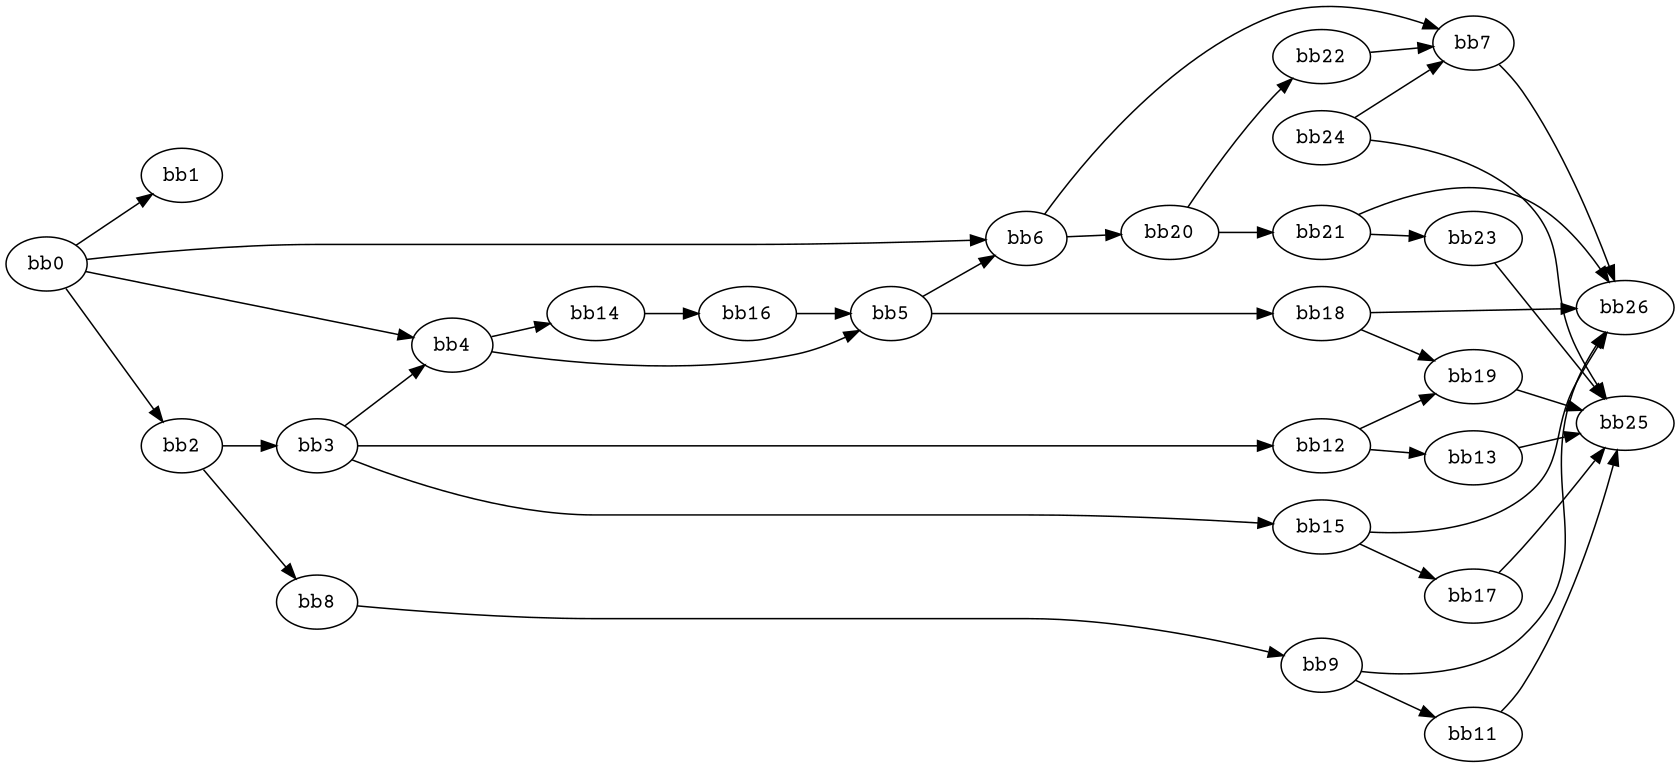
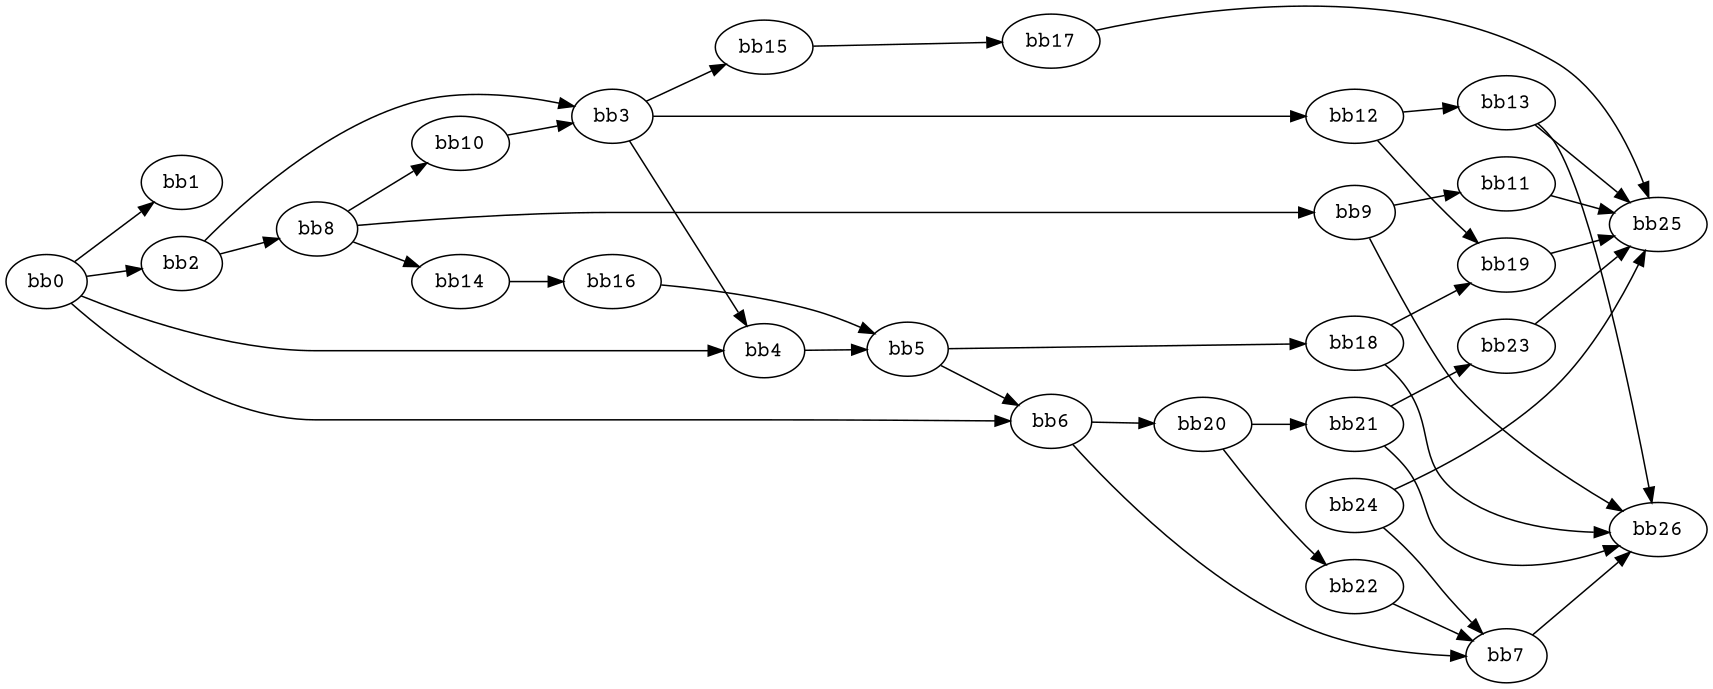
  digraph {
    fontname="Courier Prime"
    rankdir=LR
    node [fontname="Courier Prime"]
    edge [fontname="Courier Prime"]
    n1 [label="bb0\l"]
    n2 [label="bb1\l"]
    n3 [label="bb2\l"]
    n4 [label="bb4\l"]
    n5 [label="bb6\l"]
    n6 [label="bb3\l"]
    n7 [label="bb8\l"]
    n8 [label="bb5\l"]
    n9 [label="bb14\l"]
    n10 [label="bb7\l"]
    n11 [label="bb20\l"]
    n12 [label="bb12\l"]
    n13 [label="bb15\l"]
    n14 [label="bb9\l"]
+   n15 [label="bb10\l"]
    n16 [label="bb13\l"]
    n17 [label="bb19\l"]
    n18 [label="bb18\l"]
    n19 [label="bb16\l"]
    n20 [label="bb26\l"]
    n21 [label="bb21\l"]
    n22 [label="bb22\l"]
    n23 [label="bb24\l"]
    n24 [label="bb25\l"]
    n25 [label="bb11\l"]
    n26 [label="bb17\l"]
    n27 [label="bb23\l"]
    n1 -> n2
    n1 -> n3
    n1 -> n4
    n1 -> n5
    n3 -> n6
    n3 -> n7
    n4 -> n8
-   n4 -> n9
+   n7 -> n9
    n5 -> n10
    n5 -> n11
    n6 -> n4
    n6 -> n12
    n6 -> n13
    n7 -> n14
+   n7 -> n15
    n8 -> n5
    n8 -> n18
    n9 -> n19
    n10 -> n20
    n11 -> n21
    n11 -> n22
    n12 -> n16
    n12 -> n17
-   n13 -> n20
+   n16 -> n20
    n13 -> n26
    n14 -> n20
    n14 -> n25
+   n15 -> n6
    n16 -> n24
    n17 -> n24
    n18 -> n17
    n18 -> n20
    n19 -> n8
    n21 -> n20
    n21 -> n27
    n22 -> n10
    n23 -> n10
    n23 -> n24
    n25 -> n24
    n26 -> n24
    n27 -> n24
  }
